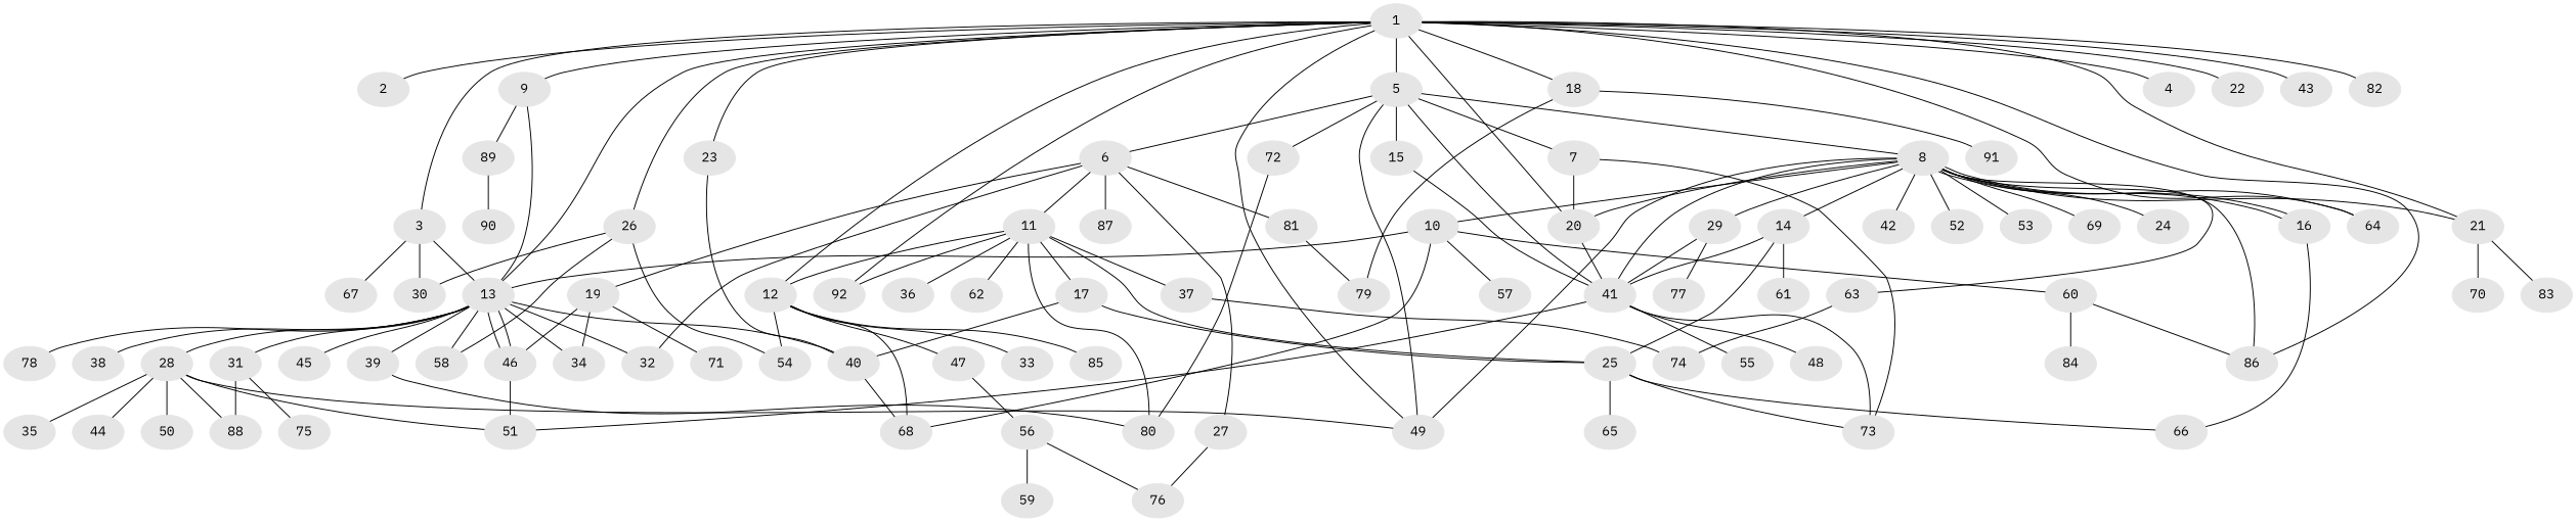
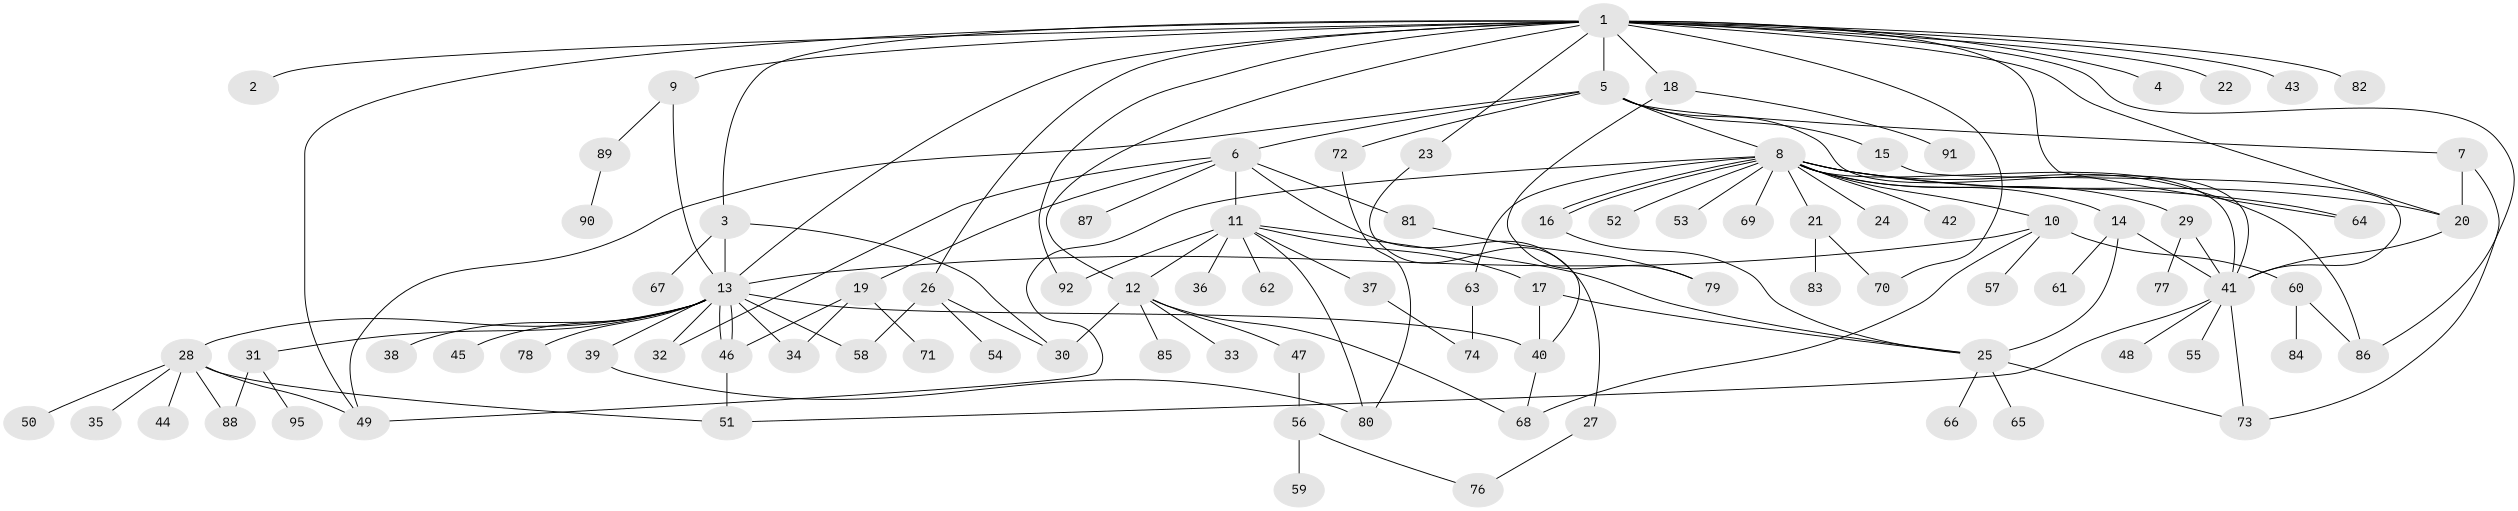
  graph {
    fontname="IBM Plex Mono"
    node [color=gray90 fontname="IBM Plex Mono" style=filled]
    edge [fontname="IBM Plex Mono"]
    1
    2
    3
    4
    5
    9
    12
    13
    18
    20
    21
    22
    23
    26
    43
    49
    64
    82
    86
    92
    30
    67
    6
    7
    8
    15
    41
    72
    89
    68
    33
    47
    85
    32
    28
    31
    34
    38
    39
    40
    45
    46
    58
    78
    79
    91
    70
    83
    54
    11
    19
    27
    81
    87
    73
    10
    14
    16
    24
    29
    42
    52
    53
    63
    69
    51
    48
    55
    80
    17
    25
    36
    37
    62
    71
    76
    57
    60
    61
    77
    74
    90
    84
    65
    66
    56
    35
    44
    50
    88
-   75
+   75 [label=95]
    59
    1 -- 2
    1 -- 3
    1 -- 4
    1 -- 5
    1 -- 9
    1 -- 12
    1 -- 13
    1 -- 18
    1 -- 20
-   1 -- 21
+   1 -- 70
    1 -- 22
    1 -- 23
    1 -- 26
    1 -- 43
    1 -- 49
    1 -- 64
    1 -- 82
    1 -- 86
    1 -- 92
    3 -- 13
    3 -- 30
    3 -- 67
    5 -- 49
    5 -- 6
    5 -- 7
    5 -- 8
    5 -- 15
    5 -- 41
    5 -- 72
    9 -- 13
    9 -- 89
-   12 -- 54
+   12 -- 30
    12 -- 68
    12 -- 33
    12 -- 47
    12 -- 85
    13 -- 32
    13 -- 28
    13 -- 31
    13 -- 34
    13 -- 38
    13 -- 39
    13 -- 40
    13 -- 45
    13 -- 46
    13 -- 46
    13 -- 58
    13 -- 78
    18 -- 79
    18 -- 91
    20 -- 41
    21 -- 70
    21 -- 83
    23 -- 40
    26 -- 30
    26 -- 58
    26 -- 54
    6 -- 32
    6 -- 11
    6 -- 19
    6 -- 27
    6 -- 81
    6 -- 87
    7 -- 20
    7 -- 73
    8 -- 20
    8 -- 21
    8 -- 49
    8 -- 64
    8 -- 86
    8 -- 41
    8 -- 10
    8 -- 14
    8 -- 16
    8 -- 16
    8 -- 24
    8 -- 29
    8 -- 42
    8 -- 52
    8 -- 53
    8 -- 63
    8 -- 69
    15 -- 41
    41 -- 73
    41 -- 51
    41 -- 48
    41 -- 55
    72 -- 80
    89 -- 90
    47 -- 56
    28 -- 49
    28 -- 51
    28 -- 35
    28 -- 44
    28 -- 50
    28 -- 88
    31 -- 88
    31 -- 75
    39 -- 80
    40 -- 68
    46 -- 51
    11 -- 12
    11 -- 92
    11 -- 80
    11 -- 17
    11 -- 25
    11 -- 36
    11 -- 37
    11 -- 62
    19 -- 34
    19 -- 46
    19 -- 71
    27 -- 76
    81 -- 79
    10 -- 13
    10 -- 68
    10 -- 57
    10 -- 60
    14 -- 41
    14 -- 25
    14 -- 61
-   16 -- 66
+   16 -- 25
    29 -- 41
    29 -- 77
    63 -- 74
    17 -- 40
    17 -- 25
    25 -- 73
    25 -- 65
    25 -- 66
    37 -- 74
    60 -- 86
    60 -- 84
    56 -- 76
    56 -- 59
  }
